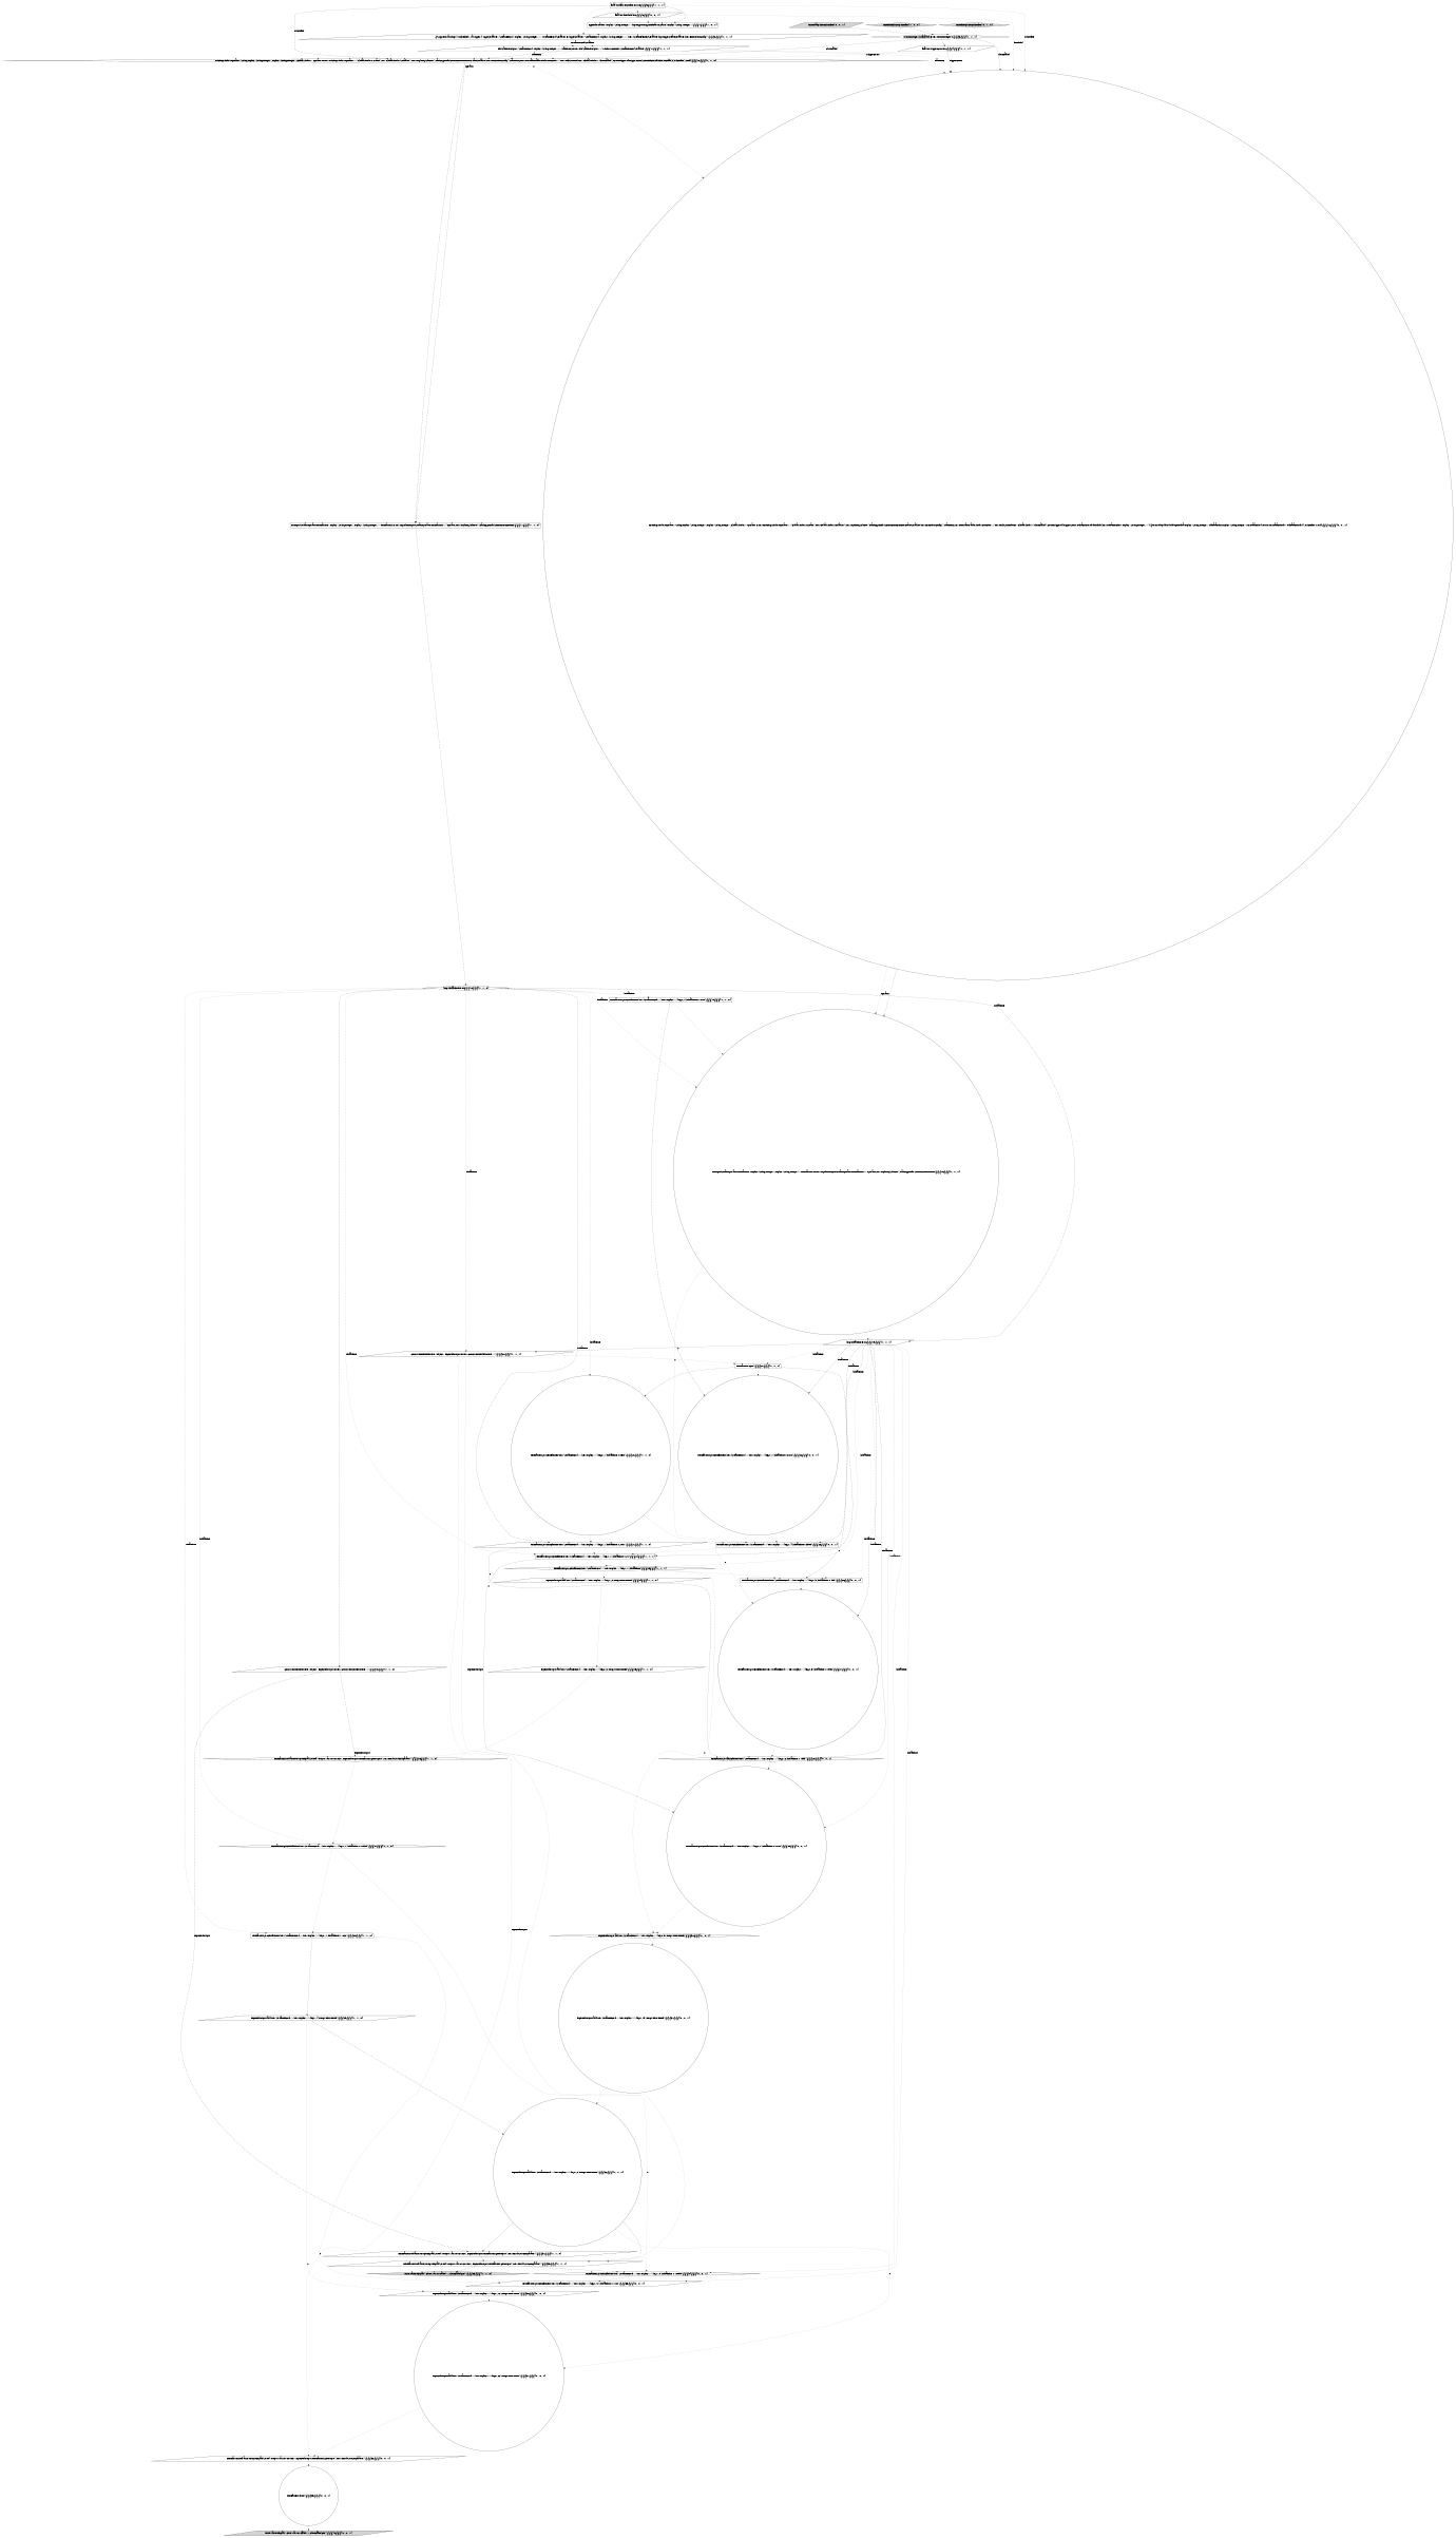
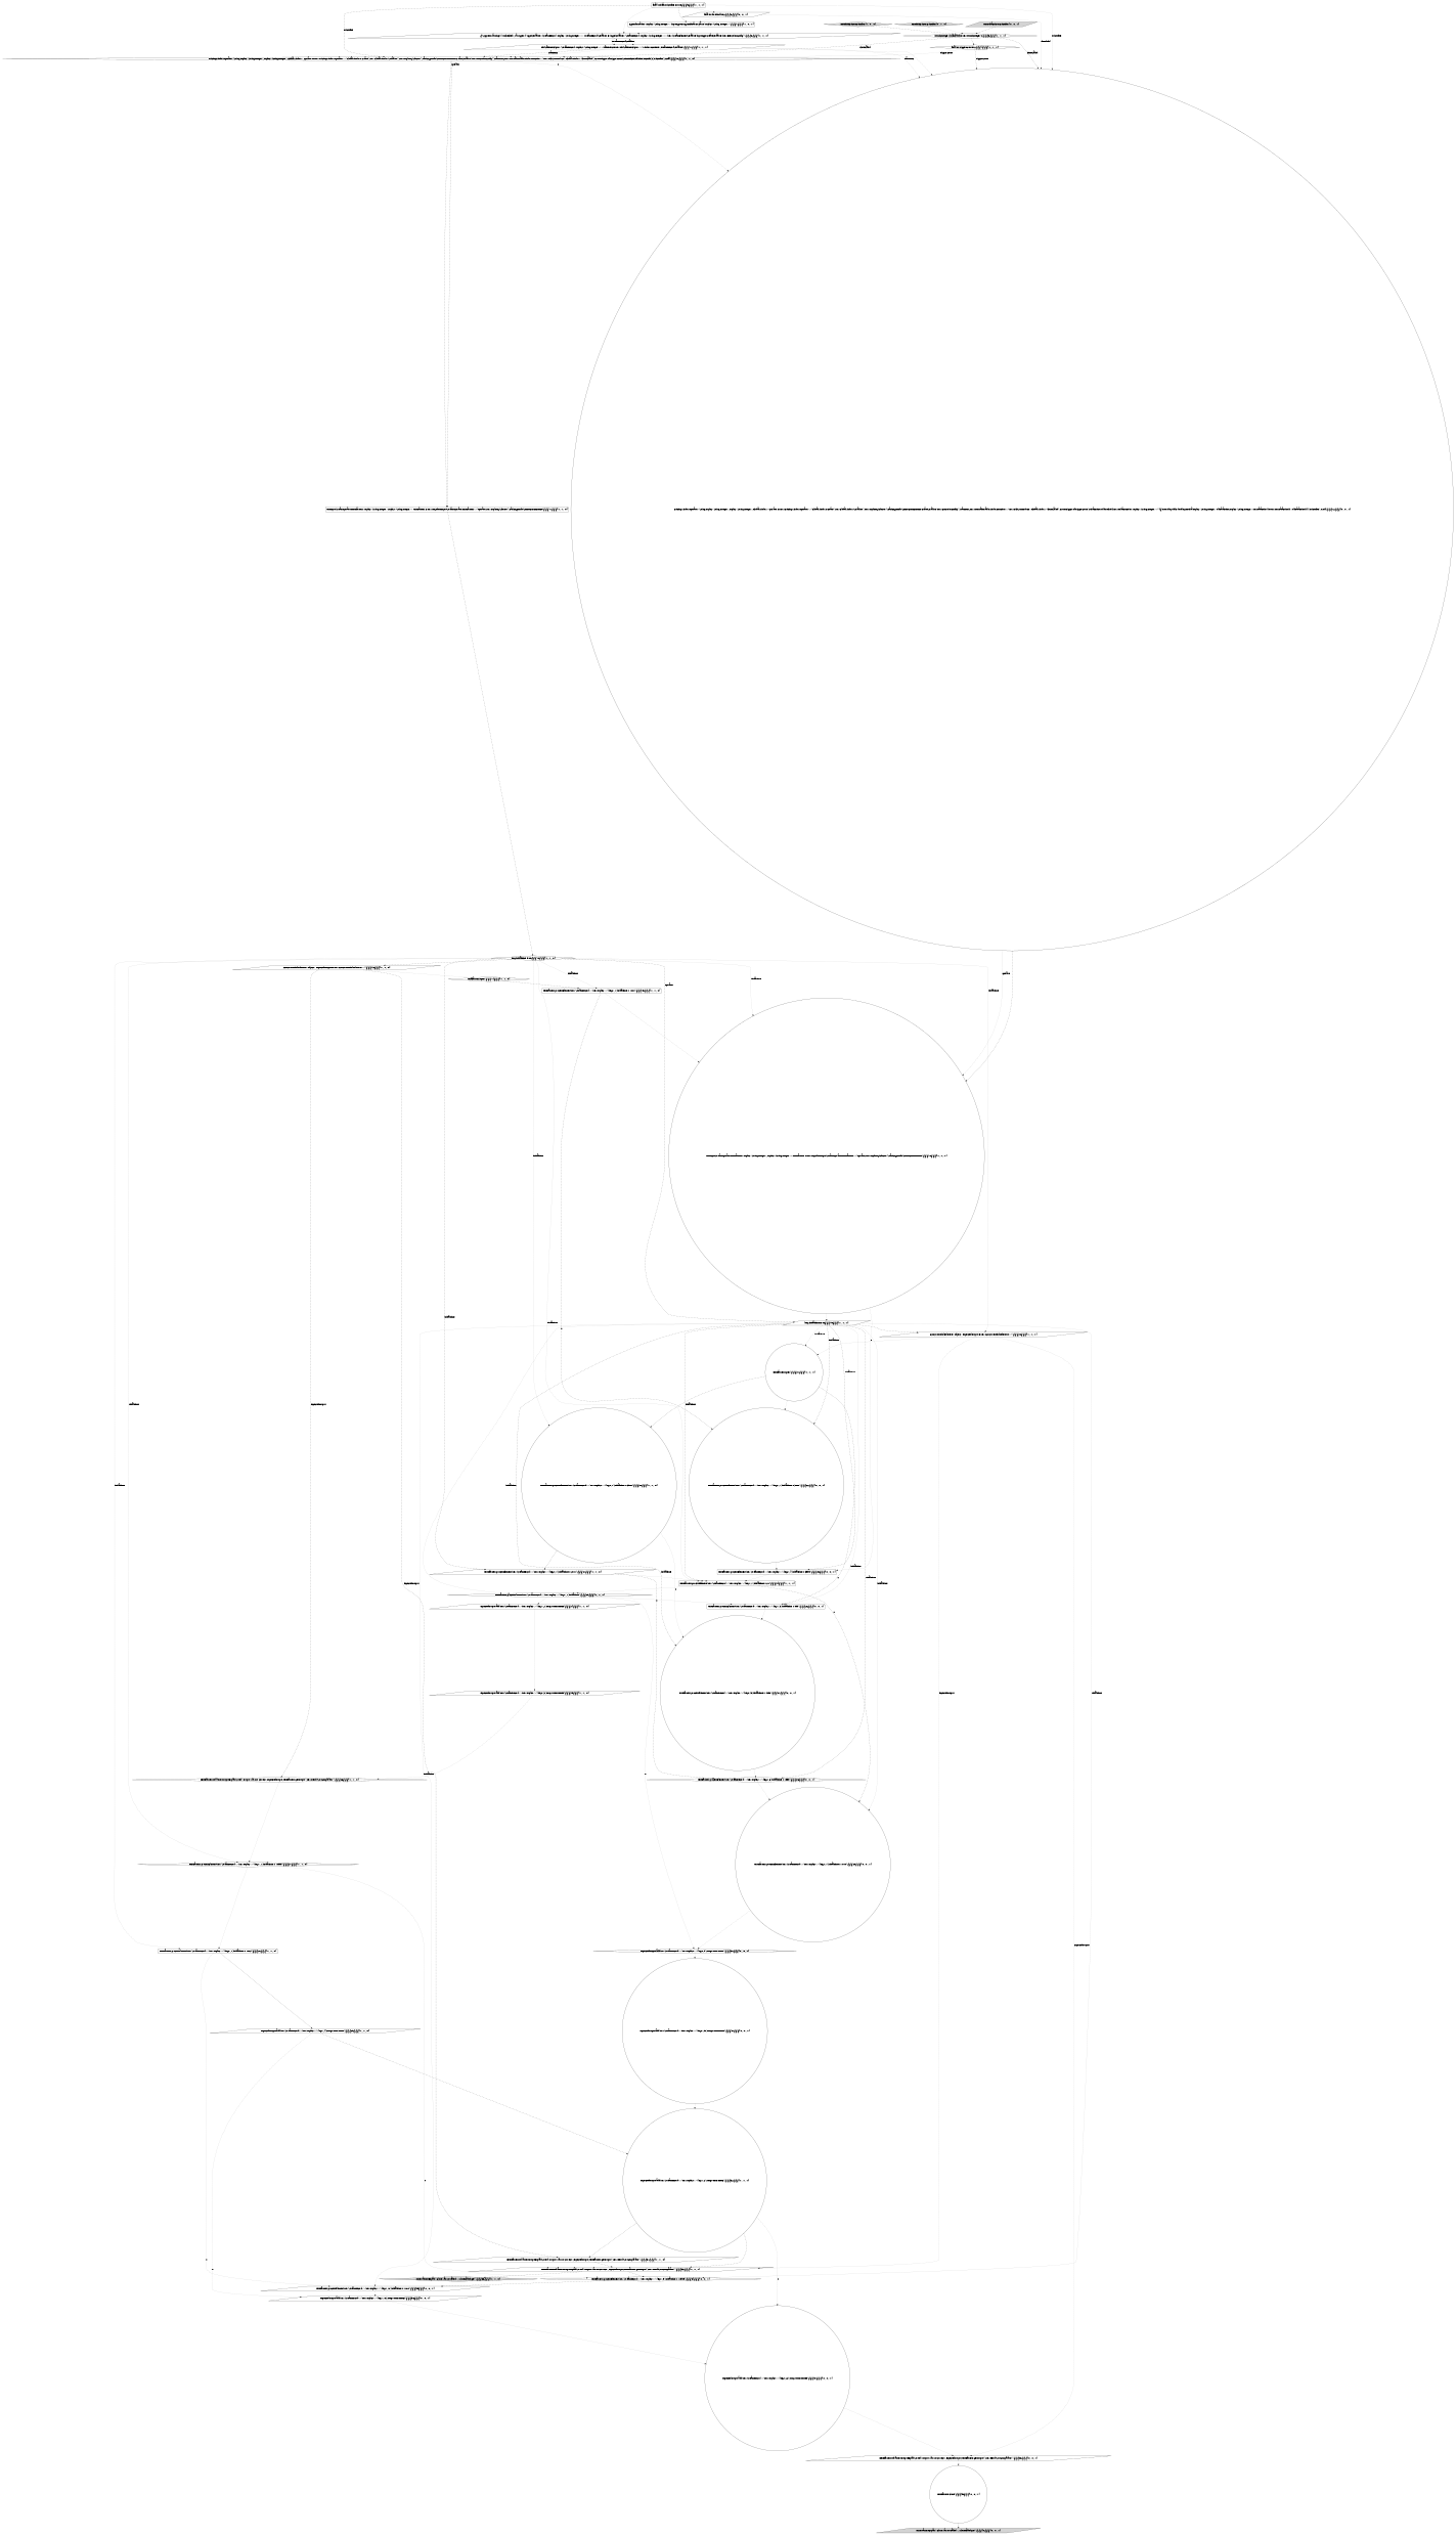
  digraph {
    node [fillcolor=white shape=parallelogram style=filled]
    edge [style=dotted]
-   n1 [label="final int triggerCount = 2@@@4@@@['1', '1', '1']"]
+   n1 [label="final int triggerCount = 2@@@4@@@['1', '1', '1']" shape=diamond]
    n2 [label="EvictingWindowOperator<String,Tuple2<String,Integer>,Tuple2<String,Integer>,GlobalWindow> operator = new EvictingWindowOperator<>(GlobalWindows.create(),new GlobalWindow.Serializer(),new TupleKeySelector(),BasicTypeInfo.STRING_TYPE_INFO.createSerializer(new ExecutionConfig()),stateDesc,new InternalIterableWindowFunction<>(new RichSumReducer<GlobalWindow>(closeCalled)),CountTrigger.of(triggerCount),TimeEvictor.of(Time.seconds(2),evictAfter),0,null)@@@10@@@['1', '1', '0']" shape=diamond]
    n3 [label="EvictingWindowOperator<String,Tuple2<String,Integer>,Tuple2<String,Integer>,GlobalWindow> operator = new EvictingWindowOperator<>(GlobalWindows.create(),new GlobalWindow.Serializer(),new TupleKeySelector(),BasicTypeInfo.STRING_TYPE_INFO.createSerializer(new ExecutionConfig()),stateDesc,new InternalIterableWindowFunction<>(new RichSumReducer<GlobalWindow>(closeCalled)),CountTrigger.of(triggerCount),DeltaEvictor.of(threshold,new DeltaFunction<Tuple2<String,Integer>>(){@Override public double getDelta(Tuple2<String,Integer> oldDataPoint,Tuple2<String,Integer> newDataPoint){return newDataPoint.f1 - oldDataPoint.f1}},evictAfter),0,null)@@@12@@@['0', '0', '1']" shape=circle]
    n4 [label="OneInputStreamOperatorTestHarness<Tuple2<String,Integer>,Tuple2<String,Integer>> testHarness = new KeyedOneInputStreamOperatorTestHarness<>(operator,new TupleKeySelector(),BasicTypeInfo.STRING_TYPE_INFO)@@@11@@@['1', '1', '0']" shape=note]
    n5 [label="OneInputStreamOperatorTestHarness<Tuple2<String,Integer>,Tuple2<String,Integer>> testHarness = new KeyedOneInputStreamOperatorTestHarness<>(operator,new TupleKeySelector(),BasicTypeInfo.STRING_TYPE_INFO)@@@18@@@['1', '1', '1']" shape=circle]
    n6 [label="final boolean evictAfter = true@@@5@@@['1', '1', '1']" shape=note]
    n7 [label="final int threshold = 2@@@6@@@['0', '0', '1']"]
    n8 [label="TypeInformation<Tuple2<String,Integer>> inputType = TypeInfoParser.parse(\"Tuple2<String, Integer>\")@@@7@@@['1', '0', '1']" shape=note]
    n9 [label="@SuppressWarnings({\"unchecked\",\"rawtypes\"}) TypeSerializer<StreamRecord<Tuple2<String,Integer>>> streamRecordSerializer = (TypeSerializer<StreamRecord<Tuple2<String,Integer>>>)new StreamElementSerializer(inputType.createSerializer(new ExecutionConfig()))@@@8@@@['1', '1', '1']"]
    n10 [fillcolor=lightgray label="testTimeEvictorEvictAfter['1', '0', '0']" shape=diamond]
    n11 [label="AtomicInteger closeCalled = new AtomicInteger(0)@@@3@@@['1', '1', '1']" shape=diamond]
    n12 [label="expectedOutput.add(new StreamRecord<>(new Tuple2<>(\"key2\",5),Long.MAX_VALUE))@@@30@@@['0', '0', '1']" shape=diamond]
    n13 [label="expectedOutput.add(new StreamRecord<>(new Tuple2<>(\"key2\",15),Long.MAX_VALUE))@@@31@@@['0', '0', '1']" shape=circle]
    n14 [label="expectedOutput.add(new StreamRecord<>(new Tuple2<>(\"key1\",2),Long.MAX_VALUE))@@@32@@@['1', '1', '1']" shape=circle]
    n15 [label="ListStateDescriptor<StreamRecord<Tuple2<String,Integer>>> stateDesc = new ListStateDescriptor<>(\"window-contents\",streamRecordSerializer)@@@11@@@['1', '1', '1']"]
    n16 [label="testHarness.processElement(new StreamRecord<>(new Tuple2<>(\"key1\",1),initialTime + 20))@@@24@@@['1', '1', '1']" shape=note]
    n17 [label="testHarness.processElement(new StreamRecord<>(new Tuple2<>(\"key2\",1),initialTime + 1000))@@@29@@@['0', '0', '1']" shape=circle]
    n18 [label="testHarness.processElement(new StreamRecord<>(new Tuple2<>(\"key1\",1),initialTime))@@@25@@@['1', '1', '1']" shape=diamond]
    n19 [label="testHarness.processElement(new StreamRecord<>(new Tuple2<>(\"key1\",5),initialTime + 999))@@@26@@@['0', '0', '1']" shape=note]
    n20 [label="expectedOutput.add(new StreamRecord<>(new Tuple2<>(\"key1\",2),Long.MAX_VALUE))@@@24@@@['1', '1', '0']"]
    n21 [label="TestHarnessUtil.assertOutputEqualsSorted(\"Output was not correct.\",expectedOutput,testHarness.getOutput(),new ResultSortComparator())@@@26@@@['1', '1', '0']" shape=diamond]
    n22 [label="testHarness.processElement(new StreamRecord<>(new Tuple2<>(\"key1\",1),initialTime + 10999))@@@27@@@['1', '1', '0']" shape=diamond]
    n23 [label="testHarness.processElement(new StreamRecord<>(new Tuple2<>(\"key1\",9),initialTime + 10999))@@@34@@@['0', '0', '1']" shape=diamond]
    n24 [label="testHarness.processElement(new StreamRecord<>(new Tuple2<>(\"key2\",1),initialTime + 1002))@@@28@@@['1', '1', '0']" shape=note]
    n25 [label="ConcurrentLinkedQueue<Object> expectedOutput = new ConcurrentLinkedQueue<>()@@@20@@@['1', '1', '1']"]
    n26 [label="TestHarnessUtil.assertOutputEqualsSorted(\"Output was not correct.\",expectedOutput,testHarness.getOutput(),new ResultSortComparator())@@@33@@@['1', '1', '1']"]
-   n27 [label="testHarness.open()@@@21@@@['1', '1', '1']" shape=note]
+   n27 [label="testHarness.open()@@@21@@@['1', '1', '1']" shape=circle]
    n28 [label="TestHarnessUtil.assertOutputEqualsSorted(\"Output was not correct.\",expectedOutput,testHarness.getOutput(),new ResultSortComparator())@@@38@@@['0', '0', '1']"]
    n29 [fillcolor=lightgray label="Assert.assertEquals(\"Close was not called.\",1,closeCalled.get())@@@33@@@['1', '1', '0']" shape=diamond]
    n30 [label="testHarness.processElement(new StreamRecord<>(new Tuple2<>(\"key2\",1),initialTime + 3000))@@@22@@@['0', '0', '1']" shape=circle]
    n31 [label="testHarness.processElement(new StreamRecord<>(new Tuple2<>(\"key2\",1),initialTime + 3500))@@@20@@@['1', '1', '0']" shape=circle]
    n32 [label="testHarness.close()@@@39@@@['0', '0', '1']" shape=circle]
    n33 [fillcolor=lightgray label="Assert.assertEquals(\"Close was not called.\",1,closeCalled.get())@@@40@@@['0', '0', '1']"]
    n34 [label="long initialTime = 0L@@@12@@@['1', '1', '0']" shape=diamond]
    n35 [label="ConcurrentLinkedQueue<Object> expectedOutput = new ConcurrentLinkedQueue<>()@@@13@@@['1', '1', '0']"]
    n36 [label="testHarness.processElement(new StreamRecord<>(new Tuple2<>(\"key2\",1),initialTime + 1000))@@@15@@@['1', '1', '0']" shape=note]
    n37 [label="long initialTime = 0L@@@19@@@['1', '1', '1']"]
    n38 [label="testHarness.processElement(new StreamRecord<>(new Tuple2<>(\"key2\",1),initialTime + 2001))@@@21@@@['1', '1', '0']"]
    n39 [label="testHarness.processElement(new StreamRecord<>(new Tuple2<>(\"key2\",10),initialTime + 1000))@@@35@@@['0', '0', '1']"]
    n40 [label="expectedOutput.add(new StreamRecord<>(new Tuple2<>(\"key1\",4),Long.MAX_VALUE))@@@29@@@['1', '1', '0']"]
    n41 [label="expectedOutput.add(new StreamRecord<>(new Tuple2<>(\"key1\",16),Long.MAX_VALUE))@@@36@@@['0', '0', '1']"]
    n42 [label="expectedOutput.add(new StreamRecord<>(new Tuple2<>(\"key2\",3),Long.MAX_VALUE))@@@25@@@['1', '1', '0']"]
    n43 [label="expectedOutput.add(new StreamRecord<>(new Tuple2<>(\"key2\",22),Long.MAX_VALUE))@@@37@@@['0', '0', '1']" shape=circle]
+   n44 [label="testHarness.open()@@@14@@@['1', '1', '0']" shape=diamond]
    n45 [label="TestHarnessUtil.assertOutputEqualsSorted(\"Output was not correct.\",expectedOutput,testHarness.getOutput(),new ResultSortComparator())@@@31@@@['1', '1', '0']"]
    n46 [label="testHarness.processElement(new StreamRecord<>(new Tuple2<>(\"key2\",6),initialTime + 1999))@@@28@@@['0', '0', '1']" shape=diamond]
    n47 [label="testHarness.processElement(new StreamRecord<>(new Tuple2<>(\"key2\",4),initialTime + 3999))@@@23@@@['0', '0', '1']" shape=note]
    n48 [label="testHarness.processElement(new StreamRecord<>(new Tuple2<>(\"key2\",5),initialTime + 1998))@@@27@@@['0', '0', '1']" shape=circle]
    n49 [fillcolor=lightgray label="testTimeEvictorEvictAfter['0', '1', '0']" shape=diamond]
    n50 [fillcolor=lightgray label="testDeltaEvictorEvictAfter['0', '0', '1']"]
    n1 -> n2 [label=triggerCount]
    n1 -> n3 [label=triggerCount style=dashed]
    n2 -> n3 [label=0]
    n2 -> n4 [label=operator style=dashed]
    n2 -> n4 [style=dashed]
    n3 -> n5 [label=operator]
    n3 -> n5 [style=dashed]
    n4 -> n34 [style=dashed]
    n5 -> n37
    n5 -> n47 [label=0]
    n6 -> n2 [label=evictAfter style=dashed]
    n6 -> n3 [label=evictAfter]
    n6 -> n7
    n6 -> n8 [style=dashed]
    n6 -> n9
    n7 -> n3 [label=threshold]
    n7 -> n8
    n8 -> n9
    n9 -> n15 [label=streamRecordSerializer style=dashed]
    n9 -> n15
    n10 -> n11 [style=dashed]
    n11 -> n1 [style=dashed]
    n11 -> n2 [label=closeCalled style=dashed]
    n11 -> n3 [label=closeCalled style=dashed]
    n12 -> n13
    n13 -> n14
    n14 -> n26 [style=dashed]
    n14 -> n43 [label=0]
    n14 -> n45 [style=dashed]
    n15 -> n2 [label=stateDesc style=dashed]
    n15 -> n2
    n15 -> n3 [label=stateDesc]
    n15 -> n3
    n16 -> n17 [label=0 style=dashed]
    n16 -> n18
    n17 -> n12
    n18 -> n12 [label=0]
    n18 -> n19
    n18 -> n20
    n19 -> n48
    n20 -> n42
    n21 -> n22
    n22 -> n23 [label=0]
    n22 -> n24
    n23 -> n39 [style=dashed]
    n24 -> n39 [label=0]
    n24 -> n40 [style=dashed]
    n25 -> n26 [label=expectedOutput]
    n25 -> n27
    n25 -> n28 [label=expectedOutput]
    n26 -> n23 [style=dashed]
    n26 -> n29 [style=dashed]
    n27 -> n19 [label=0 style=dashed]
    n27 -> n30
    n27 -> n31 [style=dashed]
    n28 -> n32
    n30 -> n47
    n31 -> n38 [style=dashed]
    n31 -> n48 [label=0]
    n32 -> n33 [style=dashed]
    n34 -> n5 [label=initialTime]
    n34 -> n16 [label=initialTime]
    n34 -> n22 [label=initialTime]
    n34 -> n24 [label=initialTime]
    n34 -> n25 [label=initialTime]
    n34 -> n31 [label=initialTime]
    n34 -> n35 [style=dashed]
    n34 -> n36 [label=initialTime]
-   n34 -> n37 [label=initialTime style=dashed]
+   n34 -> n37 [label=operator style=dashed]
    n34 -> n38 [label=initialTime style=dashed]
    n35 -> n21 [label=expectedOutput style=dashed]
+   n35 -> n44
    n35 -> n45 [label=expectedOutput style=dashed]
    n36 -> n5
    n36 -> n30 [label=0 style=dashed]
    n37 -> n16 [label=initialTime style=dashed]
    n37 -> n17 [label=initialTime]
    n37 -> n18 [label=initialTime]
    n37 -> n19 [label=initialTime]
    n37 -> n23 [label=initialTime]
    n37 -> n25 [style=dashed]
    n37 -> n27 [label=initialTime]
    n37 -> n30 [label=initialTime style=dashed]
    n37 -> n39 [label=initialTime]
    n37 -> n46 [label=initialTime style=dashed]
    n37 -> n47 [label=initialTime style=dashed]
    n37 -> n48 [label=initialTime style=dashed]
    n38 -> n16
    n38 -> n46 [label=0 style=dashed]
    n39 -> n41
    n40 -> n14 [style=dashed]
    n40 -> n41 [label=0]
    n41 -> n43
    n42 -> n21
    n43 -> n28
+   n44 -> n36 [style=dashed]
    n45 -> n26 [style=dashed]
    n46 -> n17
    n47 -> n16
    n48 -> n46
    n49 -> n11
    n50 -> n11 [style=dashed]
  }
